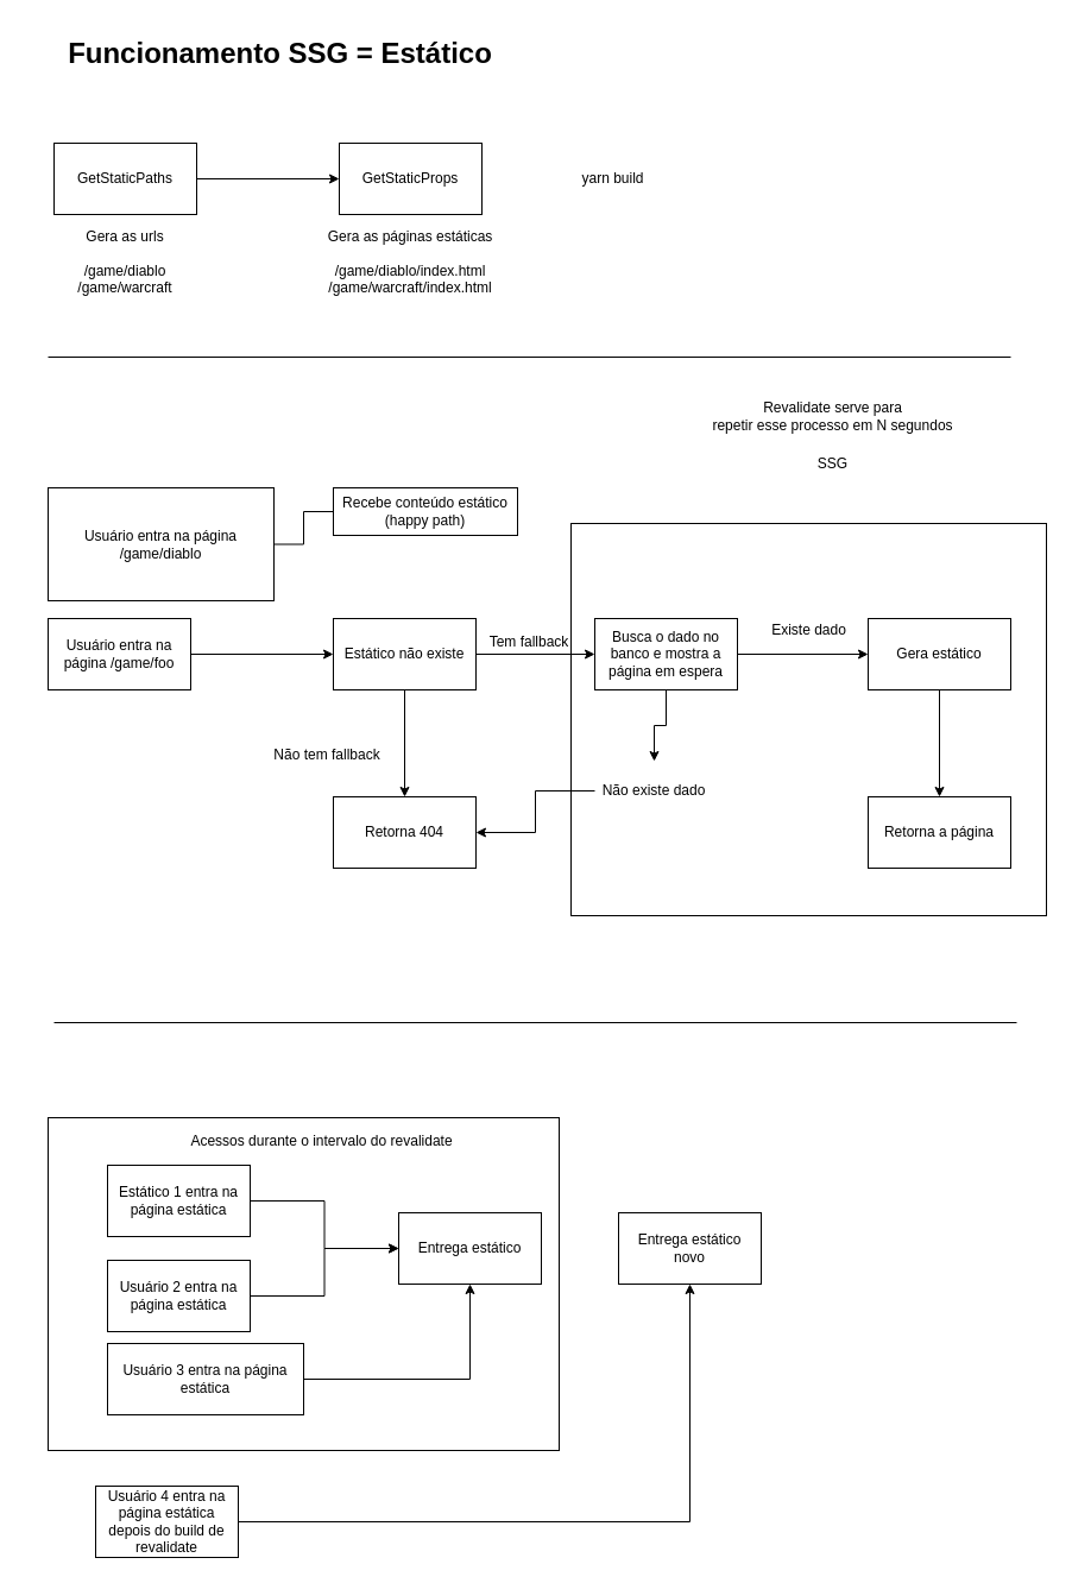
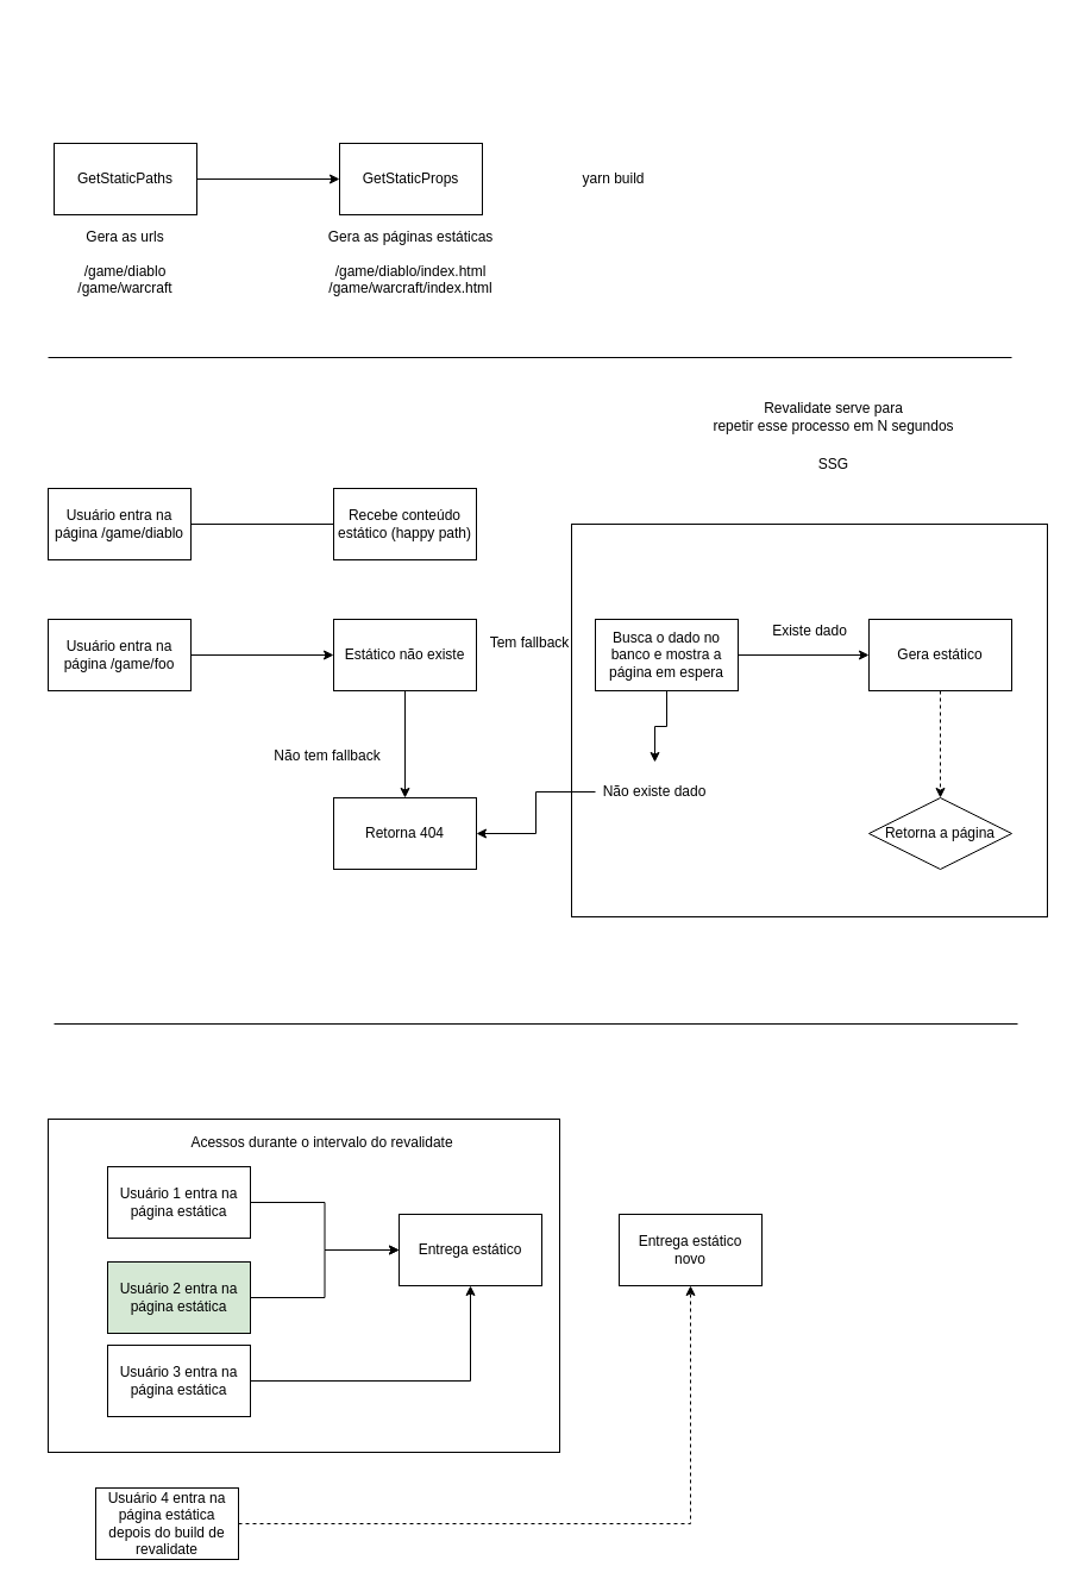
  <mxCell id="0" />
  <mxCell id="1" parent="0" />
  <mxCell id="2" value="" style="whiteSpace=wrap;html=1;" parent="1" vertex="1"><mxGeometry x="40" y="940" width="430" height="280" as="geometry" /></mxCell>
  <mxCell id="3" value="" style="rounded=0;whiteSpace=wrap;html=1;" parent="1" vertex="1"><mxGeometry x="480" y="440" width="400" height="330" as="geometry" /></mxCell>
  <mxCell id="4" value="" style="edgeStyle=orthogonalEdgeStyle;rounded=0;orthogonalLoop=1;jettySize=auto;html=1;" parent="1" source="5" target="6" edge="1"><mxGeometry relative="1" as="geometry" /></mxCell>
  <mxCell id="5" value="GetStaticPaths" style="whiteSpace=wrap;html=1;" parent="1" vertex="1"><mxGeometry x="45" y="120" width="120" height="60" as="geometry" /></mxCell>
  <mxCell id="6" value="GetStaticProps" style="whiteSpace=wrap;html=1;" parent="1" vertex="1"><mxGeometry x="285" y="120" width="120" height="60" as="geometry" /></mxCell>
  <mxCell id="7" value="Gera as urls&lt;br&gt;&lt;br&gt;/game/diablo&lt;br&gt;/game/warcraft" style="text;html=1;strokeColor=none;fillColor=none;align=center;verticalAlign=middle;whiteSpace=wrap;overflow=hidden;" parent="1" vertex="1"><mxGeometry x="20" y="170" width="170" height="100" as="geometry" /></mxCell>
  <mxCell id="8" value="Gera as páginas estáticas&lt;br&gt;&lt;br&gt;/game/diablo/index.html&lt;br&gt;/game/warcraft/index.html&lt;br&gt;" style="text;html=1;strokeColor=none;fillColor=none;align=center;verticalAlign=middle;whiteSpace=wrap;overflow=hidden;" parent="1" vertex="1"><mxGeometry x="260" y="170" width="170" height="100" as="geometry" /></mxCell>
  <mxCell id="9" value="" style="endArrow=none;html=1;" parent="1" edge="1"><mxGeometry width="50" height="50" relative="1" as="geometry"><mxPoint x="40" y="300" as="sourcePoint" /><mxPoint x="850" y="300" as="targetPoint" /></mxGeometry></mxCell>
  <mxCell id="10" value="" style="edgeStyle=orthogonalEdgeStyle;rounded=0;orthogonalLoop=1;jettySize=auto;html=1;endArrow=none;" parent="1" source="11" target="12" edge="1"><mxGeometry relative="1" as="geometry" /></mxCell>
- <mxCell id="11" value="Usuário entra na página /game/diablo" style="whiteSpace=wrap;html=1;" parent="1" vertex="1"><mxGeometry x="40" y="410" width="190" height="95" as="geometry" /></mxCell>
- <mxCell id="12" value="Recebe conteúdo estático (happy path)" style="whiteSpace=wrap;html=1;" parent="1" vertex="1"><mxGeometry x="280" y="410" width="155" height="40" as="geometry" /></mxCell>
+ <mxCell id="11" value="Usuário entra na página /game/diablo" style="whiteSpace=wrap;html=1;" parent="1" vertex="1"><mxGeometry x="40" y="410" width="120" height="60" as="geometry" /></mxCell>
+ <mxCell id="12" value="Recebe conteúdo estático (happy path)" style="whiteSpace=wrap;html=1;" parent="1" vertex="1"><mxGeometry x="280" y="410" width="120" height="60" as="geometry" /></mxCell>
  <mxCell id="13" value="" style="edgeStyle=orthogonalEdgeStyle;rounded=0;orthogonalLoop=1;jettySize=auto;html=1;" parent="1" source="14" target="17" edge="1"><mxGeometry relative="1" as="geometry" /></mxCell>
  <mxCell id="14" value="Usuário entra na página /game/foo" style="whiteSpace=wrap;html=1;" parent="1" vertex="1"><mxGeometry x="40" y="520" width="120" height="60" as="geometry" /></mxCell>
- <mxCell id="15" value="" style="edgeStyle=orthogonalEdgeStyle;rounded=0;orthogonalLoop=1;jettySize=auto;html=1;" parent="1" source="17" target="23" edge="1"><mxGeometry relative="1" as="geometry" /></mxCell>
  <mxCell id="16" value="" style="edgeStyle=orthogonalEdgeStyle;rounded=0;orthogonalLoop=1;jettySize=auto;html=1;" parent="1" source="17" target="19" edge="1"><mxGeometry relative="1" as="geometry" /></mxCell>
  <mxCell id="17" value="Estático não existe" style="whiteSpace=wrap;html=1;" parent="1" vertex="1"><mxGeometry x="280" y="520" width="120" height="60" as="geometry" /></mxCell>
  <mxCell id="18" value="Não tem fallback" style="text;html=1;strokeColor=none;fillColor=none;align=center;verticalAlign=middle;whiteSpace=wrap;overflow=hidden;" parent="1" vertex="1"><mxGeometry x="225" y="610" width="100" height="50" as="geometry" /></mxCell>
  <mxCell id="19" value="Retorna 404" style="whiteSpace=wrap;html=1;" parent="1" vertex="1"><mxGeometry x="280" y="670" width="120" height="60" as="geometry" /></mxCell>
  <mxCell id="20" value="Tem fallback" style="text;html=1;strokeColor=none;fillColor=none;align=center;verticalAlign=middle;whiteSpace=wrap;overflow=hidden;" parent="1" vertex="1"><mxGeometry x="400" y="530" width="90" height="20" as="geometry" /></mxCell>
  <mxCell id="21" value="" style="edgeStyle=orthogonalEdgeStyle;rounded=0;orthogonalLoop=1;jettySize=auto;html=1;" parent="1" source="23" target="25" edge="1"><mxGeometry relative="1" as="geometry" /></mxCell>
  <mxCell id="22" value="" style="edgeStyle=orthogonalEdgeStyle;rounded=0;orthogonalLoop=1;jettySize=auto;html=1;" parent="1" source="23" target="27" edge="1"><mxGeometry relative="1" as="geometry" /></mxCell>
  <mxCell id="23" value="Busca o dado no banco e mostra a página em espera" style="whiteSpace=wrap;html=1;" parent="1" vertex="1"><mxGeometry x="500" y="520" width="120" height="60" as="geometry" /></mxCell>
  <mxCell id="24" value="" style="edgeStyle=orthogonalEdgeStyle;rounded=0;orthogonalLoop=1;jettySize=auto;html=1;" parent="1" source="25" target="19" edge="1"><mxGeometry relative="1" as="geometry" /></mxCell>
  <mxCell id="25" value="Não existe dado" style="text;html=1;strokeColor=none;fillColor=none;align=center;verticalAlign=middle;whiteSpace=wrap;overflow=hidden;" parent="1" vertex="1"><mxGeometry x="500" y="640" width="100" height="50" as="geometry" /></mxCell>
- <mxCell id="26" value="" style="edgeStyle=orthogonalEdgeStyle;rounded=0;orthogonalLoop=1;jettySize=auto;html=1;" parent="1" source="27" target="28" edge="1"><mxGeometry relative="1" as="geometry" /></mxCell>
+ <mxCell id="26" value="" style="edgeStyle=orthogonalEdgeStyle;rounded=0;orthogonalLoop=1;jettySize=auto;html=1;dashed=1;" parent="1" source="27" target="28" edge="1"><mxGeometry relative="1" as="geometry" /></mxCell>
  <mxCell id="27" value="Gera estático" style="whiteSpace=wrap;html=1;" parent="1" vertex="1"><mxGeometry x="730" y="520" width="120" height="60" as="geometry" /></mxCell>
- <mxCell id="28" value="Retorna a página" style="whiteSpace=wrap;html=1;" parent="1" vertex="1"><mxGeometry x="730" y="670" width="120" height="60" as="geometry" /></mxCell>
+ <mxCell id="28" value="Retorna a página" style="rhombus;whiteSpace=wrap;html=1;" parent="1" vertex="1"><mxGeometry x="730" y="670" width="120" height="60" as="geometry" /></mxCell>
  <mxCell id="29" value="Existe dado" style="text;html=1;align=center;verticalAlign=middle;resizable=0;points=[];autosize=1;" parent="1" vertex="1"><mxGeometry x="640" y="520" width="80" height="20" as="geometry" /></mxCell>
- <mxCell id="30" value="&lt;h1&gt;Funcionamento SSG = Estático&lt;/h1&gt;" style="text;html=1;align=center;verticalAlign=middle;resizable=0;points=[];autosize=1;" parent="1" vertex="1"><mxGeometry x="50" y="20" width="370" height="50" as="geometry" /></mxCell>
  <mxCell id="31" value="Revalidate serve para &lt;br&gt;repetir esse processo em N segundos&lt;br&gt;" style="text;html=1;align=center;verticalAlign=middle;resizable=0;points=[];autosize=1;" parent="1" vertex="1"><mxGeometry x="590" y="335" width="220" height="30" as="geometry" /></mxCell>
  <mxCell id="32" value="yarn build" style="text;html=1;align=center;verticalAlign=middle;resizable=0;points=[];autosize=1;" parent="1" vertex="1"><mxGeometry x="480" y="140" width="70" height="20" as="geometry" /></mxCell>
  <mxCell id="33" value="SSG" style="text;html=1;align=center;verticalAlign=middle;resizable=0;points=[];autosize=1;" parent="1" vertex="1"><mxGeometry x="680" y="380" width="40" height="20" as="geometry" /></mxCell>
  <mxCell id="34" value="" style="edgeStyle=orthogonalEdgeStyle;rounded=0;orthogonalLoop=1;jettySize=auto;html=1;" parent="1" source="35" target="36" edge="1"><mxGeometry relative="1" as="geometry" /></mxCell>
- <mxCell id="35" value="Estático 1 entra na página estática" style="whiteSpace=wrap;html=1;" parent="1" vertex="1"><mxGeometry x="90" y="980" width="120" height="60" as="geometry" /></mxCell>
+ <mxCell id="35" value="Usuário 1 entra na página estática" style="whiteSpace=wrap;html=1;" parent="1" vertex="1"><mxGeometry x="90" y="980" width="120" height="60" as="geometry" /></mxCell>
  <mxCell id="36" value="Entrega o estático" style="whiteSpace=wrap;html=1;" parent="1" vertex="1"><mxGeometry x="335" y="1020" width="120" height="60" as="geometry" /></mxCell>
  <mxCell id="37" value="" style="edgeStyle=orthogonalEdgeStyle;rounded=0;orthogonalLoop=1;jettySize=auto;html=1;" parent="1" source="38" target="39" edge="1"><mxGeometry relative="1" as="geometry" /></mxCell>
- <mxCell id="38" value="Usuário 2 entra na página estática" style="whiteSpace=wrap;html=1;" parent="1" vertex="1"><mxGeometry x="90" y="1060" width="120" height="60" as="geometry" /></mxCell>
+ <mxCell id="38" value="Usuário 2 entra na página estática" style="whiteSpace=wrap;html=1;fillColor=#d5e8d4;" parent="1" vertex="1"><mxGeometry x="90" y="1060" width="120" height="60" as="geometry" /></mxCell>
  <mxCell id="39" value="Entrega estático" style="whiteSpace=wrap;html=1;" parent="1" vertex="1"><mxGeometry x="335" y="1020" width="120" height="60" as="geometry" /></mxCell>
  <mxCell id="40" value="" style="edgeStyle=orthogonalEdgeStyle;rounded=0;orthogonalLoop=1;jettySize=auto;html=1;" parent="1" source="41" target="42" edge="1"><mxGeometry relative="1" as="geometry" /></mxCell>
- <mxCell id="41" value="Usuário 3 entra na página estática" style="whiteSpace=wrap;html=1;" parent="1" vertex="1"><mxGeometry x="90" y="1130" width="165" height="60" as="geometry" /></mxCell>
+ <mxCell id="41" value="Usuário 3 entra na página estática" style="whiteSpace=wrap;html=1;" parent="1" vertex="1"><mxGeometry x="90" y="1130" width="120" height="60" as="geometry" /></mxCell>
  <mxCell id="42" value="Entrega estático" style="whiteSpace=wrap;html=1;" parent="1" vertex="1"><mxGeometry x="335" y="1020" width="120" height="60" as="geometry" /></mxCell>
- <mxCell id="43" value="" style="edgeStyle=orthogonalEdgeStyle;rounded=0;orthogonalLoop=1;jettySize=auto;html=1;" parent="1" source="44" target="45" edge="1"><mxGeometry relative="1" as="geometry" /></mxCell>
+ <mxCell id="43" value="" style="edgeStyle=orthogonalEdgeStyle;rounded=0;orthogonalLoop=1;jettySize=auto;html=1;dashed=1;" parent="1" source="44" target="45" edge="1"><mxGeometry relative="1" as="geometry" /></mxCell>
  <mxCell id="44" value="Usuário 4 entra na página estática depois do build de revalidate" style="whiteSpace=wrap;html=1;" parent="1" vertex="1"><mxGeometry x="80" y="1250" width="120" height="60" as="geometry" /></mxCell>
  <mxCell id="45" value="Entrega estático &lt;br&gt;novo" style="whiteSpace=wrap;html=1;" parent="1" vertex="1"><mxGeometry x="520" y="1020" width="120" height="60" as="geometry" /></mxCell>
  <mxCell id="46" value="Acessos durante o intervalo do revalidate" style="text;html=1;align=center;verticalAlign=middle;resizable=0;points=[];autosize=1;" parent="1" vertex="1"><mxGeometry x="150" y="950" width="240" height="20" as="geometry" /></mxCell>
  <mxCell id="47" value="" style="endArrow=none;html=1;" parent="1" edge="1"><mxGeometry width="50" height="50" relative="1" as="geometry"><mxPoint x="45" y="860" as="sourcePoint" /><mxPoint x="855" y="860" as="targetPoint" /></mxGeometry></mxCell>
